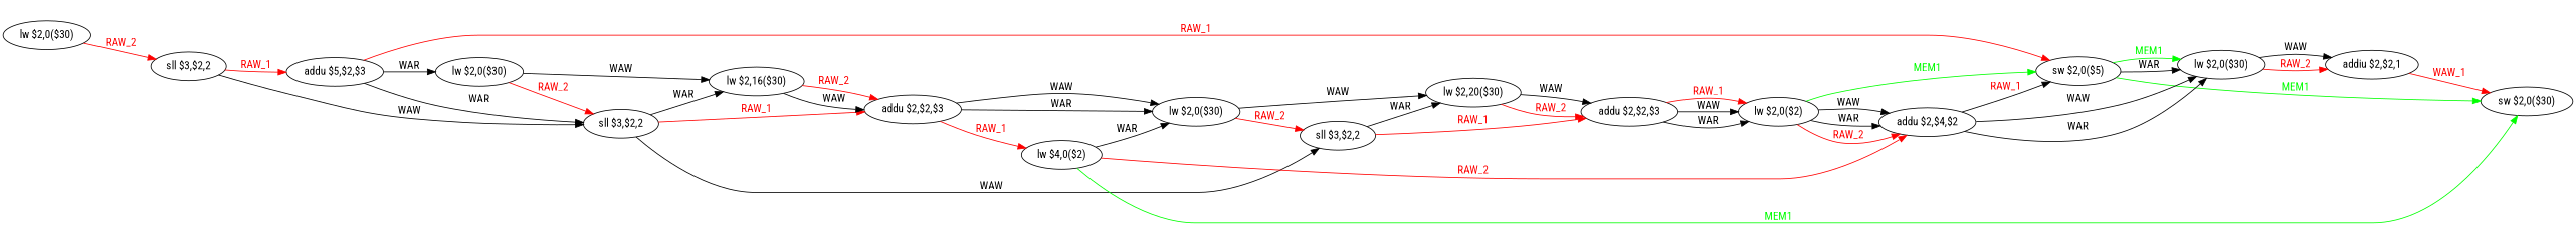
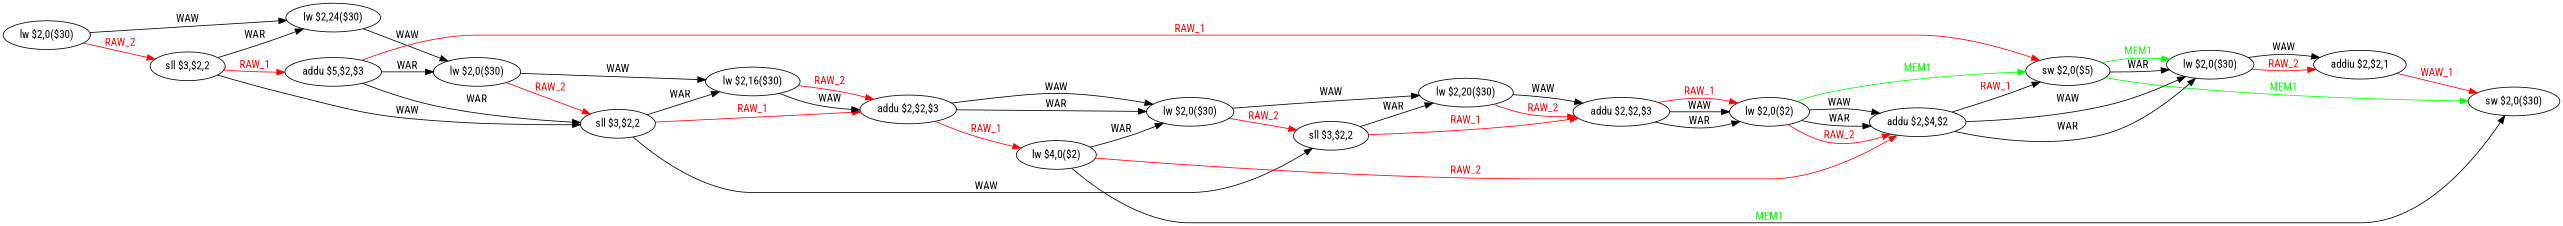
  digraph {
    fontname="Roboto Condensed"
    rankdir=LR
    node [fontname="Roboto Condensed" shape=ellipse]
    edge [fontname="Roboto Condensed"]
    n1 [label="lw $2,0($30)"]
    n2 [label="sll $3,$2,2"]
+   n3 [label="lw $2,24($30)"]
    n4 [label="addu $5,$2,$3"]
    n5 [label="sll $3,$2,2"]
    n6 [label="lw $2,0($30)"]
    n7 [label="sw $2,0($5)"]
    n8 [label="lw $2,16($30)"]
    n9 [label="addu $2,$2,$3"]
    n10 [label="sll $3,$2,2"]
    n11 [label="sw $2,0($30)"]
    n12 [label="lw $2,0($30)"]
    n13 [label="lw $4,0($2)"]
    n14 [label="lw $2,0($30)"]
    n15 [label="lw $2,20($30)"]
    n16 [label="addu $2,$2,$3"]
    n17 [label="addiu $2,$2,1"]
    n18 [label="addu $2,$4,$2"]
    n19 [label="lw $2,0($2)"]
    n1 -> n2 [color=red fontcolor=red label=RAW_2]
+   n1 -> n3 [label=WAW]
+   n2 -> n3 [label=WAR]
    n2 -> n4 [color=red fontcolor=red label=RAW_1]
    n2 -> n5 [label=WAW]
+   n3 -> n6 [label=WAW]
    n4 -> n5 [label=WAR]
    n4 -> n6 [label=WAR]
    n4 -> n7 [color=red fontcolor=red label=RAW_1]
    n5 -> n8 [label=WAR]
    n5 -> n9 [color=red fontcolor=red label=RAW_1]
    n5 -> n10 [label=WAW]
    n6 -> n5 [color=red fontcolor=red label=RAW_2]
    n6 -> n8 [label=WAW]
    n7 -> n11 [color=green fontcolor=green label=MEM1]
    n7 -> n12 [label=WAR]
    n7 -> n12 [color=green fontcolor=green label=MEM1]
    n8 -> n9 [label=WAW]
    n8 -> n9 [color=red fontcolor=red label=RAW_2]
    n9 -> n13 [color=red fontcolor=red label=RAW_1]
    n9 -> n14 [label=WAW]
    n9 -> n14 [label=WAR]
    n10 -> n15 [label=WAR]
    n10 -> n16 [color=red fontcolor=red label=RAW_1]
    n12 -> n17 [label=WAW]
    n12 -> n17 [color=red fontcolor=red label=RAW_2]
-   n13 -> n11 [color=green fontcolor=green label=MEM1]
+   n13 -> n11 [color=black fontcolor=green label=MEM1]
    n13 -> n14 [label=WAR]
    n13 -> n18 [color=red fontcolor=red label=RAW_2]
    n14 -> n10 [color=red fontcolor=red label=RAW_2]
    n14 -> n15 [label=WAW]
    n15 -> n16 [label=WAW]
    n15 -> n16 [color=red fontcolor=red label=RAW_2]
    n16 -> n19 [label=WAW]
    n16 -> n19 [label=WAR]
    n16 -> n19 [color=red fontcolor=red label=RAW_1]
    n17 -> n11 [color=red fontcolor=red label=WAW_1]
    n18 -> n7 [color=black fontcolor=red label=RAW_1]
    n18 -> n12 [label=WAW]
    n18 -> n12 [label=WAR]
    n19 -> n7 [color=green fontcolor=green label=MEM1]
    n19 -> n18 [label=WAW]
    n19 -> n18 [label=WAR]
    n19 -> n18 [color=red fontcolor=red label=RAW_2]
  }
